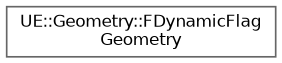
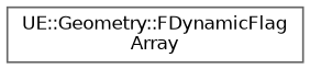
  digraph {
    rankdir=LR
-   n1 [color=grey40 fillcolor=white fontname=Helvetica fontsize=10 height=0.2 label="UE::Geometry::FDynamicFlag\lGeometry" shape=box style=filled width=0.4]
+   n1 [color=grey40 fillcolor=white fontname=Helvetica fontsize=10 height=0.2 label="UE::Geometry::FDynamicFlag\lArray" shape=box style=filled width=0.4]
  }
